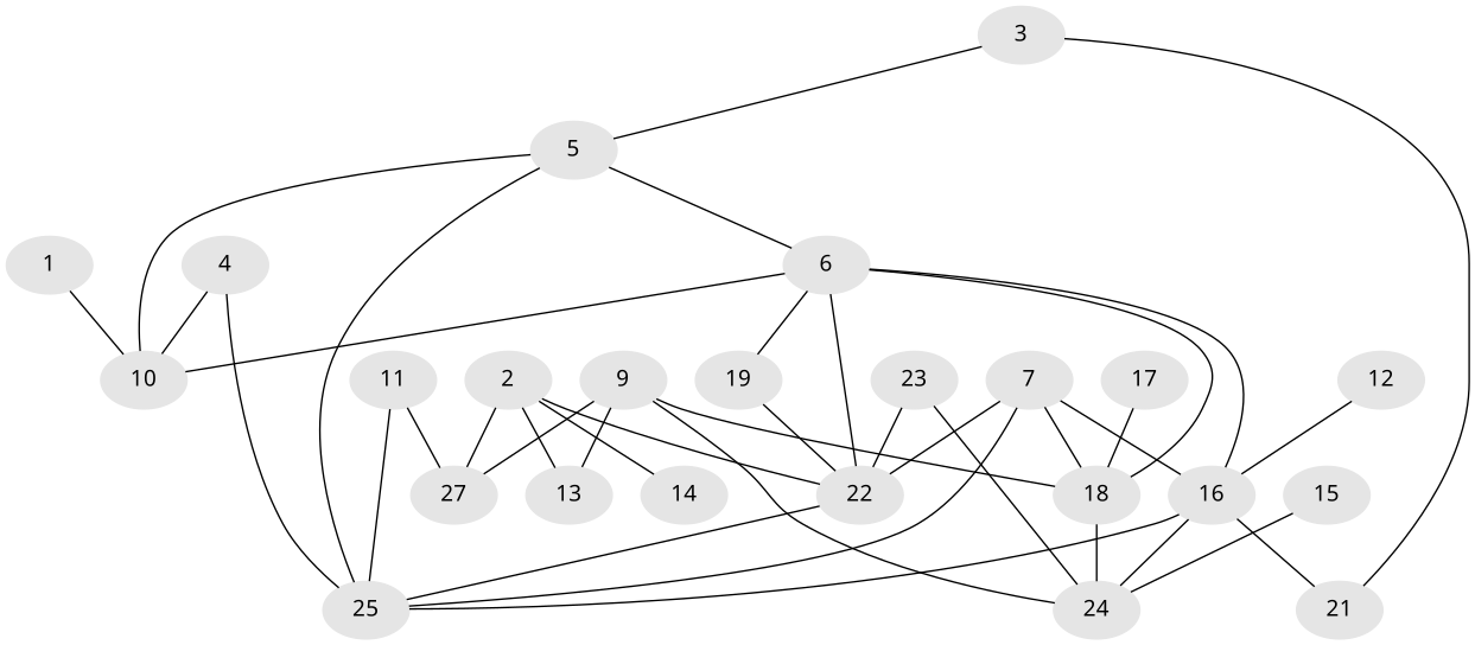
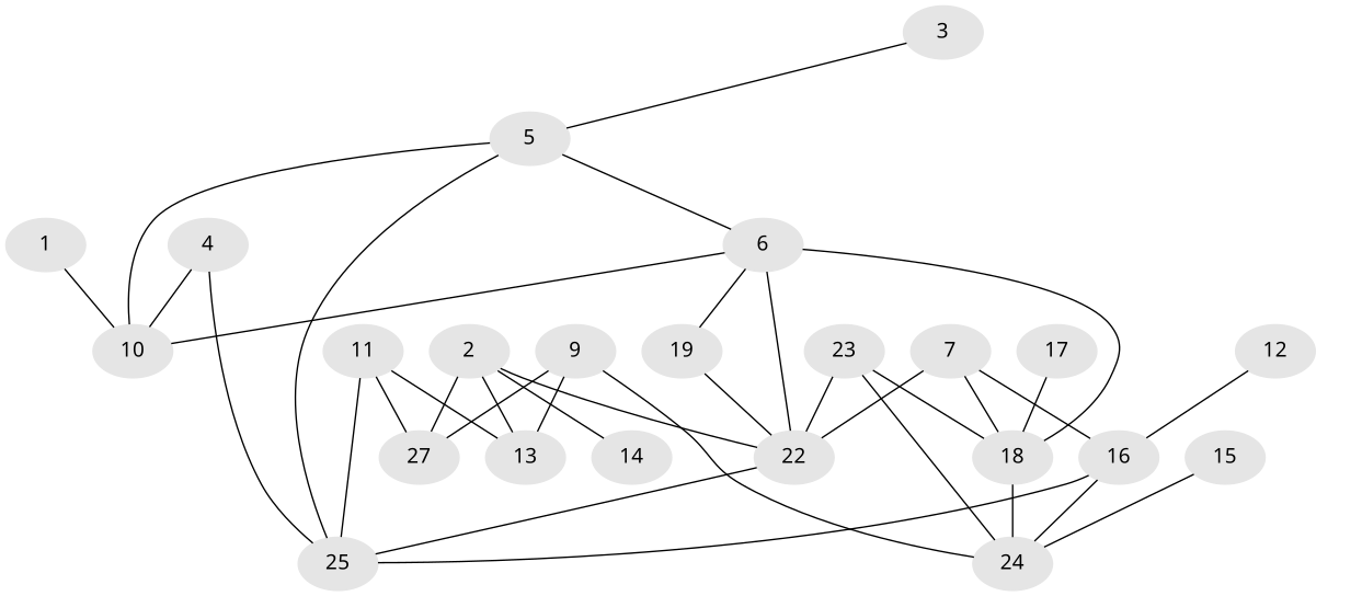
  graph {
    fontname="Noto Sans"
    node [color=gray90 fontname="Noto Sans" style=filled]
    edge [fontname="Noto Sans" weight=1.0]
    1
    10
    2
    14
    13
    22
    n7 [label=27]
    25
    3
    5
-   21
    6
    4
    16
    18
    19
    24
    7
    9
    11
    12
    15
    17
    23
    1 -- 10
    2 -- 14
    2 -- 13
    2 -- 22
    2 -- n7
    22 -- 25
    3 -- 5
-   3 -- 21
    5 -- 10
    5 -- 25
    5 -- 6
    6 -- 10
    6 -- 22
-   6 -- 16 [weight=2.0]
    6 -- 18
    6 -- 19
    4 -- 10
    4 -- 25
    16 -- 25
-   16 -- 21
    16 -- 24
    18 -- 24
    19 -- 22
    7 -- 22
-   7 -- 25
    7 -- 16 [weight=3.0]
    7 -- 18
    9 -- 13
    9 -- n7
-   9 -- 18
+   23 -- 18
    9 -- 24
+   11 -- 13
    11 -- n7
    11 -- 25 [weight=3.0]
    12 -- 16
    15 -- 24
    17 -- 18
    23 -- 22
    23 -- 24
  }
